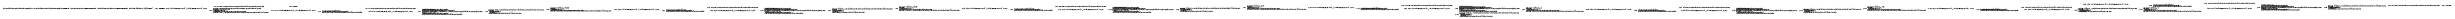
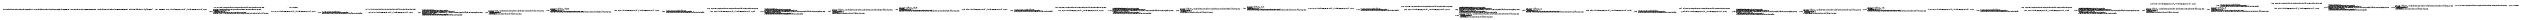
  digraph {
    rankdir=LR
    node [shape=record]
    n1 [label="{0\:\ 0x0000|MTH_ENTER_BLOCK\l|0x0000: IF  (r4 I:?[int, boolean, OBJECT, ARRAY, byte, short, char]) != (0 ?[int, boolean, OBJECT, ARRAY, byte, short, char])  \-\> B:3:0x0006 \l}"]
    n2 [label="{1\:\ 0x0002|0x0002: INVOKE  (r3 I:com.google.gson.stream.JsonWriter) com.google.gson.stream.JsonWriter.nullValue():com.google.gson.stream.JsonWriter type: VIRTUAL \l}"]
    n3 [label="{3\:\ 0x0006|0x0006: INVOKE  (r3 I:com.google.gson.stream.JsonWriter) com.google.gson.stream.JsonWriter.beginObject():com.google.gson.stream.JsonWriter type: VIRTUAL \l0x0009: CONST_STR  (r0 I:java.lang.String) =  \"location\" \l0x000b: INVOKE  \l  (r3 I:com.google.gson.stream.JsonWriter)\l  (r0 I:java.lang.String)\l com.google.gson.stream.JsonWriter.name(java.lang.String):com.google.gson.stream.JsonWriter type: VIRTUAL \l0x000e: INVOKE  (r0 I:double[]) = (r4 I:com.mapbox.api.directions.v5.models.StepManeuver) com.mapbox.api.directions.v5.models.StepManeuver.rawLocation():double[] type: VIRTUAL \l}"]
    n4 [label="{2\:\ 0x0005|0x0005: RETURN   \l}"]
    n5 [label="{4\:\ 0x0012|0x0012: IF  (r0 I:?[int, boolean, OBJECT, ARRAY, byte, short, char]) != (0 ?[int, boolean, OBJECT, ARRAY, byte, short, char])  \-\> B:6:0x0018 \l}"]
    n6 [label="{5\:\ 0x0014|0x0014: INVOKE  (r3 I:com.google.gson.stream.JsonWriter) com.google.gson.stream.JsonWriter.nullValue():com.google.gson.stream.JsonWriter type: VIRTUAL \l}"]
    n7 [label="{6\:\ 0x0018|0x0018: IGET  (r0 I:com.google.gson.TypeAdapter\<double[]\>) = \l  (r2 I:com.mapbox.api.directions.v5.models.AutoValue_StepManeuver$GsonTypeAdapter)\l com.mapbox.api.directions.v5.models.AutoValue_StepManeuver.GsonTypeAdapter.array__double_adapter com.google.gson.TypeAdapter \l}"]
    n8 [label="{10\:\ 0x002d|0x002d: CONST_STR  (r0 I:java.lang.String) =  \"bearing_before\" \l0x002f: INVOKE  \l  (r3 I:com.google.gson.stream.JsonWriter)\l  (r0 I:java.lang.String)\l com.google.gson.stream.JsonWriter.name(java.lang.String):com.google.gson.stream.JsonWriter type: VIRTUAL \l0x0032: INVOKE  (r0 I:java.lang.Double) = (r4 I:com.mapbox.api.directions.v5.models.StepManeuver) com.mapbox.api.directions.v5.models.StepManeuver.bearingBefore():java.lang.Double type: VIRTUAL \l}"]
    n9 [label="{7\:\ 0x001a|0x001a: IF  (r0 I:?[int, boolean, OBJECT, ARRAY, byte, short, char]) != (0 ?[int, boolean, OBJECT, ARRAY, byte, short, char])  \-\> B:9:0x0026 \l}"]
    n10 [label="{11\:\ 0x0036|0x0036: IF  (r0 I:?[int, boolean, OBJECT, ARRAY, byte, short, char]) != (0 ?[int, boolean, OBJECT, ARRAY, byte, short, char])  \-\> B:13:0x003c \l}"]
    n11 [label="{8\:\ 0x001c|0x001c: IGET  (r0 I:com.google.gson.Gson) = \l  (r2 I:com.mapbox.api.directions.v5.models.AutoValue_StepManeuver$GsonTypeAdapter)\l com.mapbox.api.directions.v5.models.AutoValue_StepManeuver.GsonTypeAdapter.gson com.google.gson.Gson \l0x001e: CONST_CLASS  (r1 I:java.lang.Class\<double[]\>) =  double[].class \l0x0020: INVOKE  (r0 I:com.google.gson.TypeAdapter) = (r0 I:com.google.gson.Gson), (r1 I:java.lang.Class) com.google.gson.Gson.getAdapter(java.lang.Class):com.google.gson.TypeAdapter type: VIRTUAL \l0x0024: IPUT  \l  (r0 I:com.google.gson.TypeAdapter\<double[]\>)\l  (r2 I:com.mapbox.api.directions.v5.models.AutoValue_StepManeuver$GsonTypeAdapter)\l com.mapbox.api.directions.v5.models.AutoValue_StepManeuver.GsonTypeAdapter.array__double_adapter com.google.gson.TypeAdapter \l}"]
    n12 [label="{9\:\ 0x0026|0x0026: INVOKE  (r1 I:double[]) = (r4 I:com.mapbox.api.directions.v5.models.StepManeuver) com.mapbox.api.directions.v5.models.StepManeuver.rawLocation():double[] type: VIRTUAL \l0x002a: INVOKE  \l  (r0 I:com.google.gson.TypeAdapter)\l  (r3 I:com.google.gson.stream.JsonWriter)\l  (r1 I:java.lang.Object)\l com.google.gson.TypeAdapter.write(com.google.gson.stream.JsonWriter, java.lang.Object):void type: VIRTUAL \l}"]
    n13 [label="{12\:\ 0x0038|0x0038: INVOKE  (r3 I:com.google.gson.stream.JsonWriter) com.google.gson.stream.JsonWriter.nullValue():com.google.gson.stream.JsonWriter type: VIRTUAL \l}"]
    n14 [label="{13\:\ 0x003c|0x003c: IGET  (r0 I:com.google.gson.TypeAdapter\<java.lang.Double\>) = \l  (r2 I:com.mapbox.api.directions.v5.models.AutoValue_StepManeuver$GsonTypeAdapter)\l com.mapbox.api.directions.v5.models.AutoValue_StepManeuver.GsonTypeAdapter.double__adapter com.google.gson.TypeAdapter \l}"]
    n15 [label="{17\:\ 0x0051|0x0051: CONST_STR  (r0 I:java.lang.String) =  \"bearing_after\" \l0x0053: INVOKE  \l  (r3 I:com.google.gson.stream.JsonWriter)\l  (r0 I:java.lang.String)\l com.google.gson.stream.JsonWriter.name(java.lang.String):com.google.gson.stream.JsonWriter type: VIRTUAL \l0x0056: INVOKE  (r0 I:java.lang.Double) = (r4 I:com.mapbox.api.directions.v5.models.StepManeuver) com.mapbox.api.directions.v5.models.StepManeuver.bearingAfter():java.lang.Double type: VIRTUAL \l}"]
    n16 [label="{14\:\ 0x003e|0x003e: IF  (r0 I:?[int, boolean, OBJECT, ARRAY, byte, short, char]) != (0 ?[int, boolean, OBJECT, ARRAY, byte, short, char])  \-\> B:16:0x004a \l}"]
    n17 [label="{18\:\ 0x005a|0x005a: IF  (r0 I:?[int, boolean, OBJECT, ARRAY, byte, short, char]) != (0 ?[int, boolean, OBJECT, ARRAY, byte, short, char])  \-\> B:20:0x0060 \l}"]
    n18 [label="{15\:\ 0x0040|0x0040: IGET  (r0 I:com.google.gson.Gson) = \l  (r2 I:com.mapbox.api.directions.v5.models.AutoValue_StepManeuver$GsonTypeAdapter)\l com.mapbox.api.directions.v5.models.AutoValue_StepManeuver.GsonTypeAdapter.gson com.google.gson.Gson \l0x0042: CONST_CLASS  (r1 I:java.lang.Class\<java.lang.Double\>) =  java.lang.Double.class \l0x0044: INVOKE  (r0 I:com.google.gson.TypeAdapter) = (r0 I:com.google.gson.Gson), (r1 I:java.lang.Class) com.google.gson.Gson.getAdapter(java.lang.Class):com.google.gson.TypeAdapter type: VIRTUAL \l0x0048: IPUT  \l  (r0 I:com.google.gson.TypeAdapter\<java.lang.Double\>)\l  (r2 I:com.mapbox.api.directions.v5.models.AutoValue_StepManeuver$GsonTypeAdapter)\l com.mapbox.api.directions.v5.models.AutoValue_StepManeuver.GsonTypeAdapter.double__adapter com.google.gson.TypeAdapter \l}"]
    n19 [label="{16\:\ 0x004a|0x004a: INVOKE  (r1 I:java.lang.Double) = (r4 I:com.mapbox.api.directions.v5.models.StepManeuver) com.mapbox.api.directions.v5.models.StepManeuver.bearingBefore():java.lang.Double type: VIRTUAL \l0x004e: INVOKE  \l  (r0 I:com.google.gson.TypeAdapter)\l  (r3 I:com.google.gson.stream.JsonWriter)\l  (r1 I:java.lang.Object)\l com.google.gson.TypeAdapter.write(com.google.gson.stream.JsonWriter, java.lang.Object):void type: VIRTUAL \l}"]
    n20 [label="{19\:\ 0x005c|0x005c: INVOKE  (r3 I:com.google.gson.stream.JsonWriter) com.google.gson.stream.JsonWriter.nullValue():com.google.gson.stream.JsonWriter type: VIRTUAL \l}"]
    n21 [label="{20\:\ 0x0060|0x0060: IGET  (r0 I:com.google.gson.TypeAdapter\<java.lang.Double\>) = \l  (r2 I:com.mapbox.api.directions.v5.models.AutoValue_StepManeuver$GsonTypeAdapter)\l com.mapbox.api.directions.v5.models.AutoValue_StepManeuver.GsonTypeAdapter.double__adapter com.google.gson.TypeAdapter \l}"]
    n22 [label="{24\:\ 0x0075|0x0075: CONST_STR  (r0 I:java.lang.String) =  \"instruction\" \l0x0077: INVOKE  \l  (r3 I:com.google.gson.stream.JsonWriter)\l  (r0 I:java.lang.String)\l com.google.gson.stream.JsonWriter.name(java.lang.String):com.google.gson.stream.JsonWriter type: VIRTUAL \l0x007a: INVOKE  (r0 I:java.lang.String) = (r4 I:com.mapbox.api.directions.v5.models.StepManeuver) com.mapbox.api.directions.v5.models.StepManeuver.instruction():java.lang.String type: VIRTUAL \l}"]
    n23 [label="{21\:\ 0x0062|0x0062: IF  (r0 I:?[int, boolean, OBJECT, ARRAY, byte, short, char]) != (0 ?[int, boolean, OBJECT, ARRAY, byte, short, char])  \-\> B:23:0x006e \l}"]
    n24 [label="{25\:\ 0x007e|0x007e: IF  (r0 I:?[int, boolean, OBJECT, ARRAY, byte, short, char]) != (0 ?[int, boolean, OBJECT, ARRAY, byte, short, char])  \-\> B:27:0x0084 \l}"]
    n25 [label="{22\:\ 0x0064|0x0064: IGET  (r0 I:com.google.gson.Gson) = \l  (r2 I:com.mapbox.api.directions.v5.models.AutoValue_StepManeuver$GsonTypeAdapter)\l com.mapbox.api.directions.v5.models.AutoValue_StepManeuver.GsonTypeAdapter.gson com.google.gson.Gson \l0x0066: CONST_CLASS  (r1 I:java.lang.Class\<java.lang.Double\>) =  java.lang.Double.class \l0x0068: INVOKE  (r0 I:com.google.gson.TypeAdapter) = (r0 I:com.google.gson.Gson), (r1 I:java.lang.Class) com.google.gson.Gson.getAdapter(java.lang.Class):com.google.gson.TypeAdapter type: VIRTUAL \l0x006c: IPUT  \l  (r0 I:com.google.gson.TypeAdapter\<java.lang.Double\>)\l  (r2 I:com.mapbox.api.directions.v5.models.AutoValue_StepManeuver$GsonTypeAdapter)\l com.mapbox.api.directions.v5.models.AutoValue_StepManeuver.GsonTypeAdapter.double__adapter com.google.gson.TypeAdapter \l}"]
    n26 [label="{23\:\ 0x006e|0x006e: INVOKE  (r1 I:java.lang.Double) = (r4 I:com.mapbox.api.directions.v5.models.StepManeuver) com.mapbox.api.directions.v5.models.StepManeuver.bearingAfter():java.lang.Double type: VIRTUAL \l0x0072: INVOKE  \l  (r0 I:com.google.gson.TypeAdapter)\l  (r3 I:com.google.gson.stream.JsonWriter)\l  (r1 I:java.lang.Object)\l com.google.gson.TypeAdapter.write(com.google.gson.stream.JsonWriter, java.lang.Object):void type: VIRTUAL \l}"]
    n27 [label="{26\:\ 0x0080|0x0080: INVOKE  (r3 I:com.google.gson.stream.JsonWriter) com.google.gson.stream.JsonWriter.nullValue():com.google.gson.stream.JsonWriter type: VIRTUAL \l}"]
    n28 [label="{27\:\ 0x0084|0x0084: IGET  (r0 I:com.google.gson.TypeAdapter\<java.lang.String\>) = \l  (r2 I:com.mapbox.api.directions.v5.models.AutoValue_StepManeuver$GsonTypeAdapter)\l com.mapbox.api.directions.v5.models.AutoValue_StepManeuver.GsonTypeAdapter.string_adapter com.google.gson.TypeAdapter \l}"]
    n29 [label="{31\:\ 0x0099|0x0099: CONST_STR  (r0 I:java.lang.String) =  \"type\" \l0x009b: INVOKE  \l  (r3 I:com.google.gson.stream.JsonWriter)\l  (r0 I:java.lang.String)\l com.google.gson.stream.JsonWriter.name(java.lang.String):com.google.gson.stream.JsonWriter type: VIRTUAL \l0x009e: INVOKE  (r0 I:java.lang.String) = (r4 I:com.mapbox.api.directions.v5.models.StepManeuver) com.mapbox.api.directions.v5.models.StepManeuver.type():java.lang.String type: VIRTUAL \l}"]
    n30 [label="{28\:\ 0x0086|0x0086: IF  (r0 I:?[int, boolean, OBJECT, ARRAY, byte, short, char]) != (0 ?[int, boolean, OBJECT, ARRAY, byte, short, char])  \-\> B:30:0x0092 \l}"]
    n31 [label="{32\:\ 0x00a2|0x00a2: IF  (r0 I:?[int, boolean, OBJECT, ARRAY, byte, short, char]) != (0 ?[int, boolean, OBJECT, ARRAY, byte, short, char])  \-\> B:34:0x00a8 \l}"]
    n32 [label="{29\:\ 0x0088|0x0088: IGET  (r0 I:com.google.gson.Gson) = \l  (r2 I:com.mapbox.api.directions.v5.models.AutoValue_StepManeuver$GsonTypeAdapter)\l com.mapbox.api.directions.v5.models.AutoValue_StepManeuver.GsonTypeAdapter.gson com.google.gson.Gson \l0x008a: CONST_CLASS  (r1 I:java.lang.Class\<java.lang.String\>) =  java.lang.String.class \l0x008c: INVOKE  (r0 I:com.google.gson.TypeAdapter) = (r0 I:com.google.gson.Gson), (r1 I:java.lang.Class) com.google.gson.Gson.getAdapter(java.lang.Class):com.google.gson.TypeAdapter type: VIRTUAL \l0x0090: IPUT  \l  (r0 I:com.google.gson.TypeAdapter\<java.lang.String\>)\l  (r2 I:com.mapbox.api.directions.v5.models.AutoValue_StepManeuver$GsonTypeAdapter)\l com.mapbox.api.directions.v5.models.AutoValue_StepManeuver.GsonTypeAdapter.string_adapter com.google.gson.TypeAdapter \l}"]
    n33 [label="{30\:\ 0x0092|0x0092: INVOKE  (r1 I:java.lang.String) = (r4 I:com.mapbox.api.directions.v5.models.StepManeuver) com.mapbox.api.directions.v5.models.StepManeuver.instruction():java.lang.String type: VIRTUAL \l0x0096: INVOKE  \l  (r0 I:com.google.gson.TypeAdapter)\l  (r3 I:com.google.gson.stream.JsonWriter)\l  (r1 I:java.lang.Object)\l com.google.gson.TypeAdapter.write(com.google.gson.stream.JsonWriter, java.lang.Object):void type: VIRTUAL \l}"]
    n34 [label="{33\:\ 0x00a4|0x00a4: INVOKE  (r3 I:com.google.gson.stream.JsonWriter) com.google.gson.stream.JsonWriter.nullValue():com.google.gson.stream.JsonWriter type: VIRTUAL \l}"]
    n35 [label="{34\:\ 0x00a8|0x00a8: IGET  (r0 I:com.google.gson.TypeAdapter\<java.lang.String\>) = \l  (r2 I:com.mapbox.api.directions.v5.models.AutoValue_StepManeuver$GsonTypeAdapter)\l com.mapbox.api.directions.v5.models.AutoValue_StepManeuver.GsonTypeAdapter.string_adapter com.google.gson.TypeAdapter \l}"]
    n36 [label="{38\:\ 0x00bd|0x00bd: CONST_STR  (r0 I:java.lang.String) =  \"modifier\" \l0x00bf: INVOKE  \l  (r3 I:com.google.gson.stream.JsonWriter)\l  (r0 I:java.lang.String)\l com.google.gson.stream.JsonWriter.name(java.lang.String):com.google.gson.stream.JsonWriter type: VIRTUAL \l0x00c2: INVOKE  (r0 I:java.lang.String) = (r4 I:com.mapbox.api.directions.v5.models.StepManeuver) com.mapbox.api.directions.v5.models.StepManeuver.modifier():java.lang.String type: VIRTUAL \l}"]
    n37 [label="{35\:\ 0x00aa|0x00aa: IF  (r0 I:?[int, boolean, OBJECT, ARRAY, byte, short, char]) != (0 ?[int, boolean, OBJECT, ARRAY, byte, short, char])  \-\> B:37:0x00b6 \l}"]
    n38 [label="{39\:\ 0x00c6|0x00c6: IF  (r0 I:?[int, boolean, OBJECT, ARRAY, byte, short, char]) != (0 ?[int, boolean, OBJECT, ARRAY, byte, short, char])  \-\> B:41:0x00cc \l}"]
    n39 [label="{36\:\ 0x00ac|0x00ac: IGET  (r0 I:com.google.gson.Gson) = \l  (r2 I:com.mapbox.api.directions.v5.models.AutoValue_StepManeuver$GsonTypeAdapter)\l com.mapbox.api.directions.v5.models.AutoValue_StepManeuver.GsonTypeAdapter.gson com.google.gson.Gson \l0x00ae: CONST_CLASS  (r1 I:java.lang.Class\<java.lang.String\>) =  java.lang.String.class \l0x00b0: INVOKE  (r0 I:com.google.gson.TypeAdapter) = (r0 I:com.google.gson.Gson), (r1 I:java.lang.Class) com.google.gson.Gson.getAdapter(java.lang.Class):com.google.gson.TypeAdapter type: VIRTUAL \l0x00b4: IPUT  \l  (r0 I:com.google.gson.TypeAdapter\<java.lang.String\>)\l  (r2 I:com.mapbox.api.directions.v5.models.AutoValue_StepManeuver$GsonTypeAdapter)\l com.mapbox.api.directions.v5.models.AutoValue_StepManeuver.GsonTypeAdapter.string_adapter com.google.gson.TypeAdapter \l}"]
    n40 [label="{37\:\ 0x00b6|0x00b6: INVOKE  (r1 I:java.lang.String) = (r4 I:com.mapbox.api.directions.v5.models.StepManeuver) com.mapbox.api.directions.v5.models.StepManeuver.type():java.lang.String type: VIRTUAL \l0x00ba: INVOKE  \l  (r0 I:com.google.gson.TypeAdapter)\l  (r3 I:com.google.gson.stream.JsonWriter)\l  (r1 I:java.lang.Object)\l com.google.gson.TypeAdapter.write(com.google.gson.stream.JsonWriter, java.lang.Object):void type: VIRTUAL \l}"]
    n41 [label="{40\:\ 0x00c8|0x00c8: INVOKE  (r3 I:com.google.gson.stream.JsonWriter) com.google.gson.stream.JsonWriter.nullValue():com.google.gson.stream.JsonWriter type: VIRTUAL \l}"]
    n42 [label="{41\:\ 0x00cc|0x00cc: IGET  (r0 I:com.google.gson.TypeAdapter\<java.lang.String\>) = \l  (r2 I:com.mapbox.api.directions.v5.models.AutoValue_StepManeuver$GsonTypeAdapter)\l com.mapbox.api.directions.v5.models.AutoValue_StepManeuver.GsonTypeAdapter.string_adapter com.google.gson.TypeAdapter \l}"]
    n43 [label="{45\:\ 0x00e1|0x00e1: CONST_STR  (r0 I:java.lang.String) =  \"exit\" \l0x00e3: INVOKE  \l  (r3 I:com.google.gson.stream.JsonWriter)\l  (r0 I:java.lang.String)\l com.google.gson.stream.JsonWriter.name(java.lang.String):com.google.gson.stream.JsonWriter type: VIRTUAL \l0x00e6: INVOKE  (r0 I:java.lang.Integer) = (r4 I:com.mapbox.api.directions.v5.models.StepManeuver) com.mapbox.api.directions.v5.models.StepManeuver.exit():java.lang.Integer type: VIRTUAL \l}"]
    n44 [label="{42\:\ 0x00ce|0x00ce: IF  (r0 I:?[int, boolean, OBJECT, ARRAY, byte, short, char]) != (0 ?[int, boolean, OBJECT, ARRAY, byte, short, char])  \-\> B:44:0x00da \l}"]
    n45 [label="{49\:\ 0x00f2|0x00f2: IF  (r0 I:?[int, boolean, OBJECT, ARRAY, byte, short, char]) != (0 ?[int, boolean, OBJECT, ARRAY, byte, short, char])  \-\> B:51:0x00fe \l}"]
+   n46 [label="{43\:\ 0x00d0|0x00d0: IGET  (r0 I:com.google.gson.Gson) = \l  (r2 I:com.mapbox.api.directions.v5.models.AutoValue_StepManeuver$GsonTypeAdapter)\l com.mapbox.api.directions.v5.models.AutoValue_StepManeuver.GsonTypeAdapter.gson com.google.gson.Gson \l0x00d2: CONST_CLASS  (r1 I:java.lang.Class\<java.lang.String\>) =  java.lang.String.class \l0x00d4: INVOKE  (r0 I:com.google.gson.TypeAdapter) = (r0 I:com.google.gson.Gson), (r1 I:java.lang.Class) com.google.gson.Gson.getAdapter(java.lang.Class):com.google.gson.TypeAdapter type: VIRTUAL \l0x00d8: IPUT  \l  (r0 I:com.google.gson.TypeAdapter\<java.lang.String\>)\l  (r2 I:com.mapbox.api.directions.v5.models.AutoValue_StepManeuver$GsonTypeAdapter)\l com.mapbox.api.directions.v5.models.AutoValue_StepManeuver.GsonTypeAdapter.string_adapter com.google.gson.TypeAdapter \l}"]
    n47 [label="{44\:\ 0x00da|0x00da: INVOKE  (r1 I:java.lang.String) = (r4 I:com.mapbox.api.directions.v5.models.StepManeuver) com.mapbox.api.directions.v5.models.StepManeuver.modifier():java.lang.String type: VIRTUAL \l0x00de: INVOKE  \l  (r0 I:com.google.gson.TypeAdapter)\l  (r3 I:com.google.gson.stream.JsonWriter)\l  (r1 I:java.lang.Object)\l com.google.gson.TypeAdapter.write(com.google.gson.stream.JsonWriter, java.lang.Object):void type: VIRTUAL \l}"]
    n48 [label="{46\:\ 0x00ea|0x00ea: IF  (r0 I:?[int, boolean, OBJECT, ARRAY, byte, short, char]) != (0 ?[int, boolean, OBJECT, ARRAY, byte, short, char])  \-\> B:48:0x00f0 \l}"]
    n49 [label="{47\:\ 0x00ec|0x00ec: INVOKE  (r3 I:com.google.gson.stream.JsonWriter) com.google.gson.stream.JsonWriter.nullValue():com.google.gson.stream.JsonWriter type: VIRTUAL \l}"]
    n50 [label="{48\:\ 0x00f0|0x00f0: IGET  (r0 I:com.google.gson.TypeAdapter\<java.lang.Integer\>) = \l  (r2 I:com.mapbox.api.directions.v5.models.AutoValue_StepManeuver$GsonTypeAdapter)\l com.mapbox.api.directions.v5.models.AutoValue_StepManeuver.GsonTypeAdapter.integer_adapter com.google.gson.TypeAdapter \l}"]
    n51 [label="{52\:\ 0x0105|0x0105: INVOKE  (r3 I:com.google.gson.stream.JsonWriter) com.google.gson.stream.JsonWriter.endObject():com.google.gson.stream.JsonWriter type: VIRTUAL \l}"]
    n52 [label="{53\:\ 0x0108|0x0108: RETURN   \l}"]
    n53 [label="{50\:\ 0x00f4|0x00f4: IGET  (r0 I:com.google.gson.Gson) = \l  (r2 I:com.mapbox.api.directions.v5.models.AutoValue_StepManeuver$GsonTypeAdapter)\l com.mapbox.api.directions.v5.models.AutoValue_StepManeuver.GsonTypeAdapter.gson com.google.gson.Gson \l0x00f6: CONST_CLASS  (r1 I:java.lang.Class\<java.lang.Integer\>) =  java.lang.Integer.class \l0x00f8: INVOKE  (r0 I:com.google.gson.TypeAdapter) = (r0 I:com.google.gson.Gson), (r1 I:java.lang.Class) com.google.gson.Gson.getAdapter(java.lang.Class):com.google.gson.TypeAdapter type: VIRTUAL \l0x00fc: IPUT  \l  (r0 I:com.google.gson.TypeAdapter\<java.lang.Integer\>)\l  (r2 I:com.mapbox.api.directions.v5.models.AutoValue_StepManeuver$GsonTypeAdapter)\l com.mapbox.api.directions.v5.models.AutoValue_StepManeuver.GsonTypeAdapter.integer_adapter com.google.gson.TypeAdapter \l}"]
    n54 [label="{51\:\ 0x00fe|0x00fe: INVOKE  (r4 I:java.lang.Integer) = (r4 I:com.mapbox.api.directions.v5.models.StepManeuver) com.mapbox.api.directions.v5.models.StepManeuver.exit():java.lang.Integer type: VIRTUAL \l0x6102: INVOKE  \l  (r0 I:com.google.gson.TypeAdapter)\l  (r3 I:com.google.gson.stream.JsonWriter)\l  (r4 I:java.lang.Object)\l com.google.gson.TypeAdapter.write(com.google.gson.stream.JsonWriter, java.lang.Object):void type: VIRTUAL \l}"]
    n55 [label="{public void com.mapbox.api.directions.v5.models.AutoValue_StepManeuver.GsonTypeAdapter.write((r2 'this' I:com.mapbox.api.directions.v5.models.AutoValue_StepManeuver$GsonTypeAdapter A[IMMUTABLE_TYPE, THIS]), (r3 I:com.google.gson.stream.JsonWriter A[IMMUTABLE_TYPE, METHOD_ARGUMENT]), (r4 I:com.mapbox.api.directions.v5.models.StepManeuver A[IMMUTABLE_TYPE, METHOD_ARGUMENT]))  | Annotation[SYSTEM, dalvik.annotation.Throws, \{value=[java.io.IOException]\}]\l}"]
    n1 -> n2 [style=dashed]
    n1 -> n3
    n2 -> n4
    n3 -> n5
    n5 -> n6 [style=dashed]
    n5 -> n7
    n6 -> n8
    n7 -> n9
    n8 -> n10
    n9 -> n11 [style=dashed]
    n9 -> n12
    n10 -> n13 [style=dashed]
    n10 -> n14
    n11 -> n12
    n12 -> n8
    n13 -> n15
    n14 -> n16
    n15 -> n17
    n16 -> n18 [style=dashed]
    n16 -> n19
    n17 -> n20 [style=dashed]
    n17 -> n21
    n18 -> n19
    n19 -> n15
    n20 -> n22
    n21 -> n23
    n22 -> n24
    n23 -> n25 [style=dashed]
    n23 -> n26
    n24 -> n27 [style=dashed]
    n24 -> n28
    n25 -> n26
    n26 -> n22
    n27 -> n29
    n28 -> n30
    n29 -> n31
    n30 -> n32 [style=dashed]
    n30 -> n33
    n31 -> n34 [style=dashed]
    n31 -> n35
    n33 -> n29
    n34 -> n36
    n35 -> n37
    n36 -> n38
    n37 -> n39 [style=dashed]
    n37 -> n40
    n38 -> n41 [style=dashed]
    n38 -> n42
    n39 -> n40
    n40 -> n36
    n41 -> n43
    n42 -> n44
    n43 -> n45
+   n44 -> n46 [style=dashed]
    n44 -> n47
    n45 -> n53 [style=dashed]
    n45 -> n54
+   n46 -> n47
    n47 -> n43
    n48 -> n49 [style=dashed]
    n48 -> n50
    n49 -> n51
    n50 -> n45
    n51 -> n52
    n53 -> n54
    n54 -> n51
    n55 -> n1
  }
